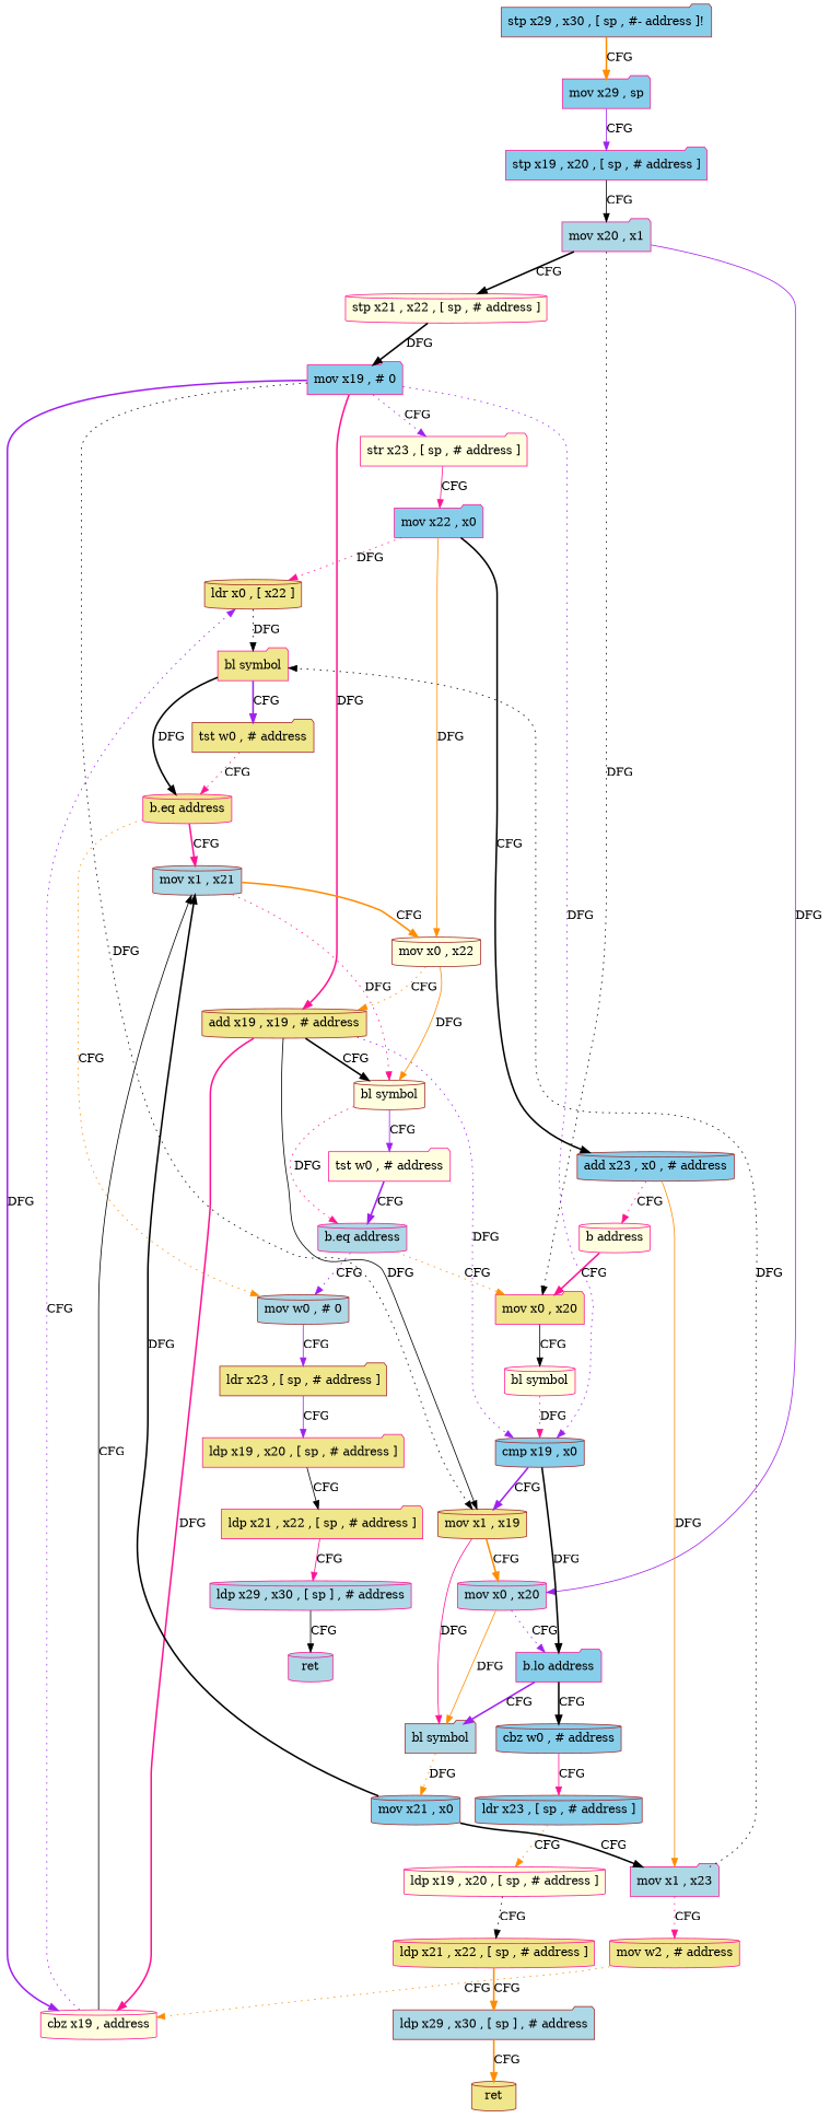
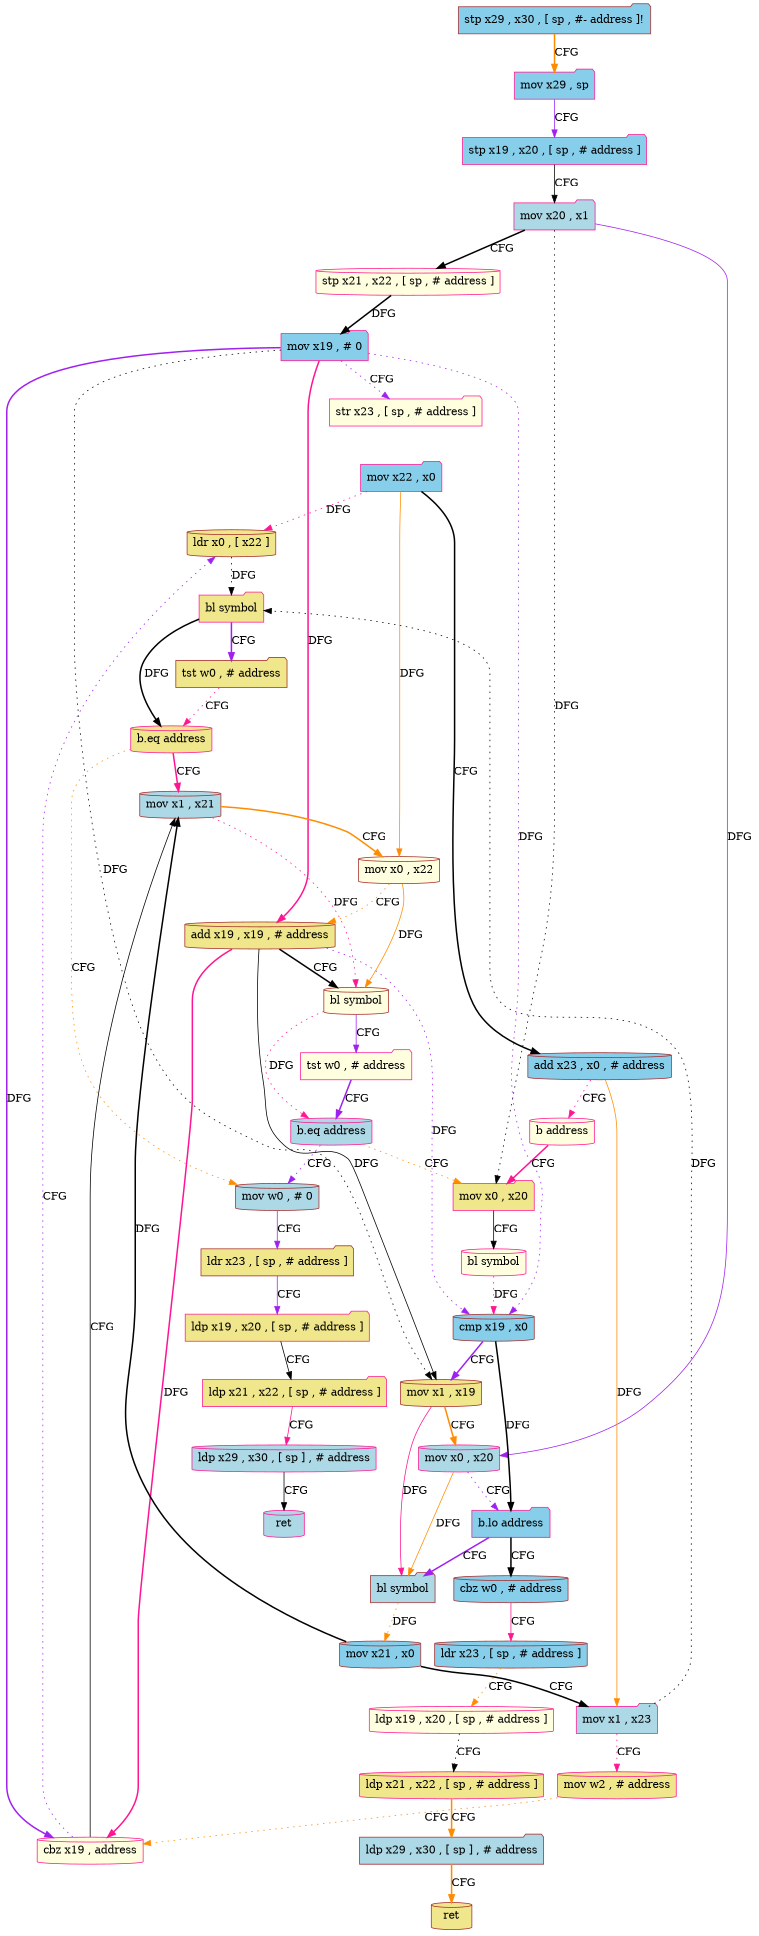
  digraph {
    node [color=deeppink fillcolor=khaki shape=cylinder style=filled]
    edge [color=black style=dotted]
    n1 [color=brown fillcolor=skyblue label="stp x29 , x30 , [ sp , #- address ]!" shape=folder]
    n2 [fillcolor=skyblue label="mov x29 , sp" shape=folder]
    n3 [fillcolor=skyblue label="stp x19 , x20 , [ sp , # address ]" shape=folder]
    n4 [fillcolor=lightblue label="mov x20 , x1" shape=folder]
    n5 [fillcolor=lightyellow label="stp x21 , x22 , [ sp , # address ]"]
    n6 [label="mov x0 , x20" shape=folder]
    n7 [fillcolor=lightblue label="mov x0 , x20"]
    n8 [fillcolor=skyblue label="mov x19 , # 0" shape=folder]
    n9 [fillcolor=lightyellow label="bl symbol"]
    n10 [fillcolor=skyblue label="b.lo address" shape=folder]
    n11 [color=brown fillcolor=lightblue label="bl symbol" shape=folder]
    n12 [fillcolor=lightyellow label="str x23 , [ sp , # address ]" shape=folder]
    n13 [color=brown fillcolor=skyblue label="cmp x19 , x0"]
    n14 [color=brown label="mov x1 , x19"]
    n15 [fillcolor=lightyellow label="cbz x19 , address"]
    n16 [color=brown label="add x19 , x19 , # address"]
    n17 [fillcolor=skyblue label="mov x22 , x0" shape=folder]
    n18 [color=brown label="ldr x0 , [ x22 ]"]
    n19 [color=brown fillcolor=lightblue label="mov x1 , x21"]
    n20 [color=brown fillcolor=lightyellow label="bl symbol"]
    n21 [color=brown fillcolor=skyblue label="add x23 , x0 , # address"]
    n22 [color=brown fillcolor=lightyellow label="mov x0 , x22"]
    n23 [fillcolor=lightyellow label="b address"]
    n24 [fillcolor=lightblue label="mov x1 , x23" shape=folder]
    n25 [label="bl symbol" shape=folder]
    n26 [label="mov w2 , # address"]
    n27 [color=brown fillcolor=skyblue label="cbz w0 , # address"]
    n28 [color=brown fillcolor=skyblue label="mov x21 , x0"]
    n29 [color=brown fillcolor=skyblue label="ldr x23 , [ sp , # address ]"]
    n30 [fillcolor=lightyellow label="ldp x19 , x20 , [ sp , # address ]"]
    n31 [color=brown label="tst w0 , # address" shape=folder]
    n32 [label="b.eq address"]
    n33 [fillcolor=lightyellow label="tst w0 , # address" shape=folder]
    n34 [fillcolor=lightblue label="b.eq address"]
    n35 [label="ldp x21 , x22 , [ sp , # address ]"]
    n36 [color=brown fillcolor=lightblue label="ldp x29 , x30 , [ sp ] , # address" shape=folder]
    n37 [color=brown label=ret]
    n38 [color=brown fillcolor=lightblue label="mov w0 , # 0"]
    n39 [color=brown label="ldr x23 , [ sp , # address ]" shape=folder]
    n40 [label="ldp x19 , x20 , [ sp , # address ]" shape=folder]
    n41 [label="ldp x21 , x22 , [ sp , # address ]" shape=folder]
    n42 [fillcolor=lightblue label="ldp x29 , x30 , [ sp ] , # address"]
    n43 [fillcolor=lightblue label=ret]
    n1 -> n2 [color=darkorange label=CFG style=bold]
    n2 -> n3 [color=purple label=CFG style=solid]
    n3 -> n4 [label=CFG style=solid]
    n4 -> n5 [label=CFG style=bold]
    n4 -> n6 [label=DFG]
    n4 -> n7 [color=purple label=DFG style=solid]
    n5 -> n8 [label=DFG style=bold]
    n6 -> n9 [label=CFG style=solid]
    n7 -> n10 [color=purple label=CFG]
    n7 -> n11 [color=darkorange label=DFG style=solid]
    n8 -> n12 [color=purple label=CFG]
    n8 -> n13 [color=purple label=DFG]
    n8 -> n14 [label=DFG]
    n8 -> n15 [color=purple label=DFG style=bold]
    n8 -> n16 [color=deeppink label=DFG style=bold]
    n9 -> n13 [color=deeppink label=DFG]
    n10 -> n11 [color=purple label=CFG style=bold]
    n10 -> n27 [label=CFG style=bold]
    n11 -> n28 [color=darkorange label=DFG]
-   n12 -> n17 [color=deeppink label=CFG style=solid]
    n13 -> n10 [label=DFG style=bold]
    n13 -> n14 [color=purple label=CFG style=bold]
    n14 -> n7 [color=darkorange label=CFG style=bold]
    n14 -> n11 [color=deeppink label=DFG style=solid]
    n15 -> n18 [color=purple label=CFG]
    n15 -> n19 [label=CFG style=solid]
    n16 -> n13 [color=purple label=DFG]
    n16 -> n14 [label=DFG style=solid]
    n16 -> n15 [color=deeppink label=DFG style=bold]
    n16 -> n20 [label=CFG style=bold]
    n17 -> n18 [color=deeppink label=DFG]
    n17 -> n21 [label=CFG style=bold]
    n17 -> n22 [color=darkorange label=DFG style=solid]
    n18 -> n25 [label=DFG]
    n19 -> n20 [color=deeppink label=DFG]
    n19 -> n22 [color=darkorange label=CFG style=bold]
    n20 -> n33 [color=purple label=CFG style=solid]
    n20 -> n34 [color=deeppink label=DFG]
    n21 -> n23 [color=deeppink label=CFG]
    n21 -> n24 [color=darkorange label=DFG style=solid]
    n22 -> n16 [color=darkorange label=CFG]
    n22 -> n20 [color=darkorange label=DFG style=solid]
    n23 -> n6 [color=deeppink label=CFG style=bold]
    n24 -> n25 [label=DFG]
    n24 -> n26 [color=deeppink label=CFG]
    n25 -> n31 [color=purple label=CFG style=bold]
    n25 -> n32 [label=DFG style=bold]
    n26 -> n15 [color=darkorange label=CFG]
    n27 -> n29 [color=deeppink label=CFG style=solid]
    n28 -> n19 [label=DFG style=bold]
    n28 -> n24 [label=CFG style=bold]
    n29 -> n30 [color=darkorange label=CFG]
    n30 -> n35 [label=CFG]
    n31 -> n32 [color=deeppink label=CFG]
    n32 -> n19 [color=deeppink label=CFG style=bold]
    n32 -> n38 [color=darkorange label=CFG]
    n33 -> n34 [color=purple label=CFG style=bold]
    n34 -> n6 [color=darkorange label=CFG]
    n34 -> n38 [color=purple label=CFG]
    n35 -> n36 [color=darkorange label=CFG style=bold]
    n36 -> n37 [color=darkorange label=CFG style=bold]
    n38 -> n39 [color=purple label=CFG style=solid]
    n39 -> n40 [color=purple label=CFG style=solid]
    n40 -> n41 [label=CFG style=solid]
    n41 -> n42 [color=deeppink label=CFG style=solid]
    n42 -> n43 [label=CFG style=solid]
  }
